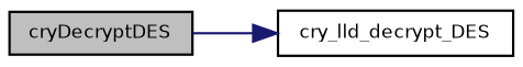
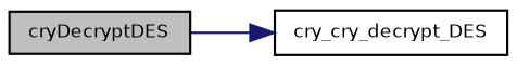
  digraph {
    rankdir=LR
    node [color=black fontname=Helvetica fontsize=8 shape=record]
    n1 [fillcolor=grey75 fontcolor=black height=0.2 label=cryDecryptDES style=filled width=0.4]
-   n2 [height=0.2 label=cry_lld_decrypt_DES width=0.4]
+   n2 [height=0.2 label=cry_cry_decrypt_DES width=0.4]
    n1 -> n2 [color=midnightblue fontname=Helvetica fontsize=8 labelfontname=Helvetica labelfontsize=8 style=solid]
  }
